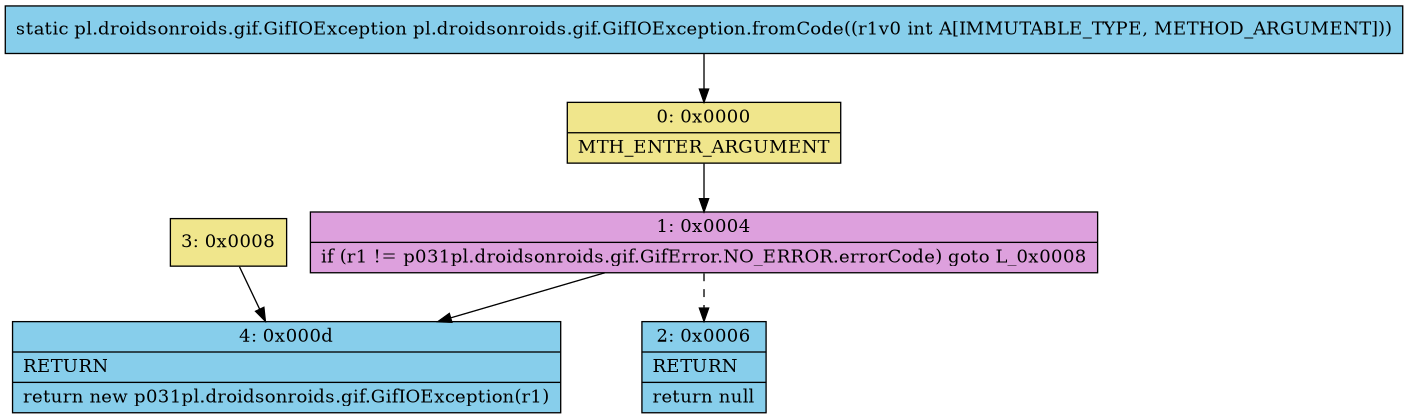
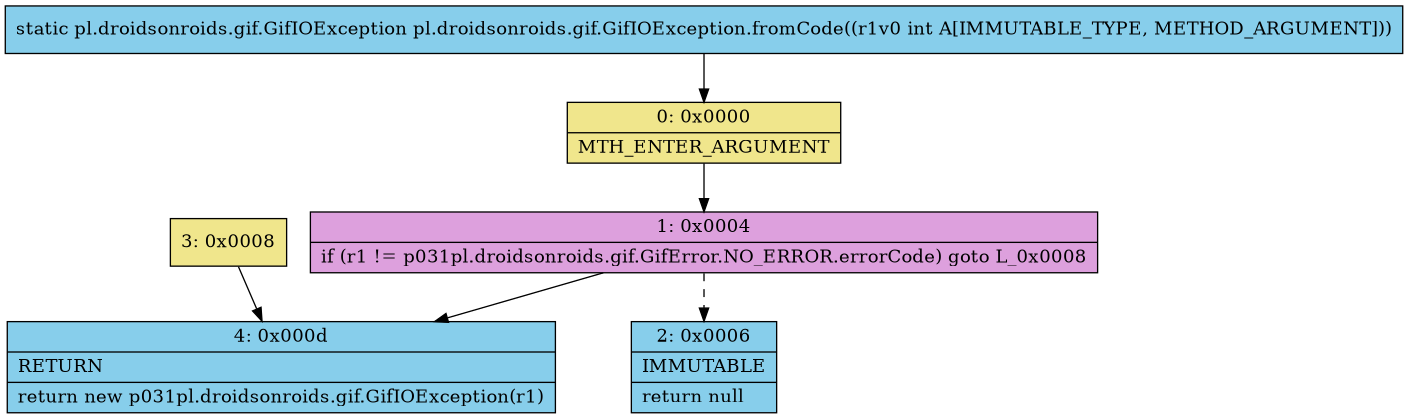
  digraph {
    node [fillcolor=skyblue shape=record style=filled]
    n1 [fillcolor=khaki label="{0\:\ 0x0000|MTH_ENTER_ARGUMENT\l}"]
    n2 [fillcolor=plum label="{1\:\ 0x0004|if (r1 != p031pl.droidsonroids.gif.GifError.NO_ERROR.errorCode) goto L_0x0008\l}"]
-   n3 [label="{2\:\ 0x0006|RETURN\l|return null\l}"]
+   n3 [label="{2\:\ 0x0006|IMMUTABLE\l|return null\l}"]
    n4 [label="{4\:\ 0x000d|RETURN\l|return new p031pl.droidsonroids.gif.GifIOException(r1)\l}"]
    n5 [fillcolor=khaki label="{3\:\ 0x0008}"]
    n6 [label="{static pl.droidsonroids.gif.GifIOException pl.droidsonroids.gif.GifIOException.fromCode((r1v0 int A[IMMUTABLE_TYPE, METHOD_ARGUMENT])) }"]
    n1 -> n2
    n2 -> n3 [style=dashed]
    n2 -> n4
    n5 -> n4
    n6 -> n1
  }
